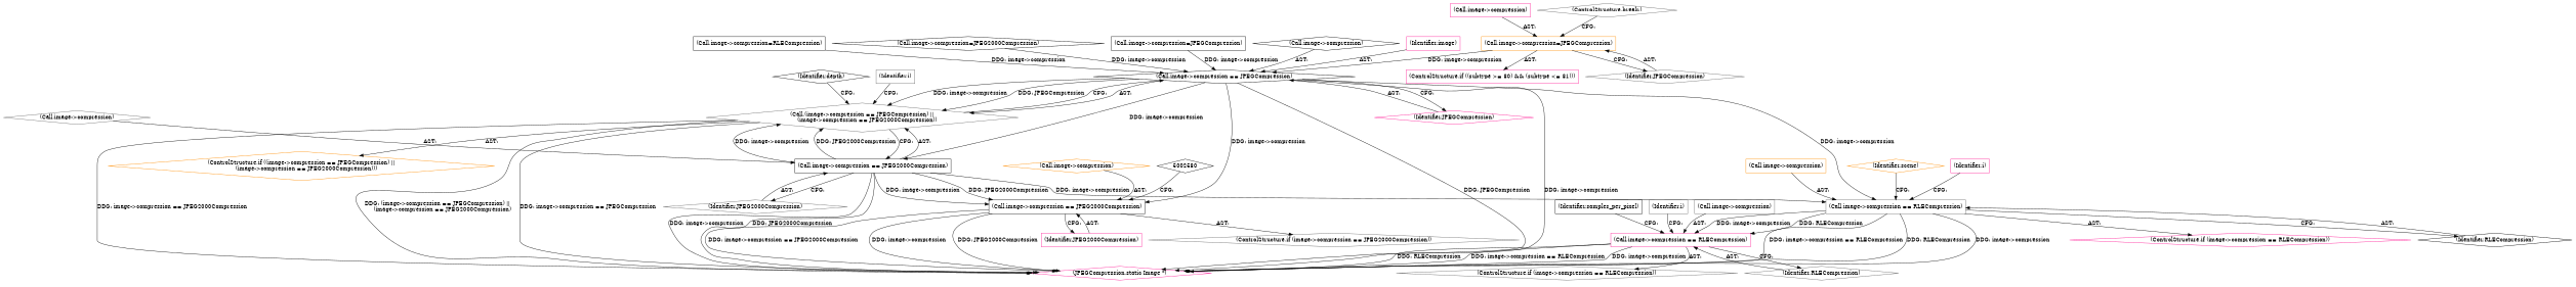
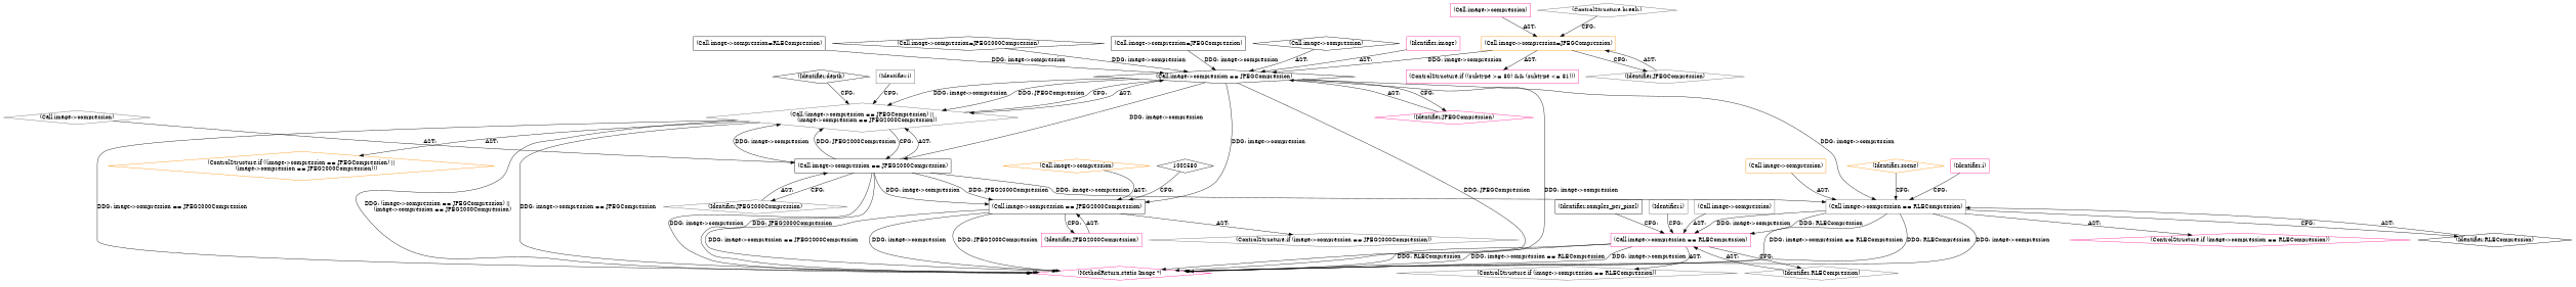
  digraph {
    node [color=gray40 shape=diamond]
    n1 [color=darkorange label="(Call,image->compression=JPEGCompression)" shape=box]
    n2 [color=black label="(Call,image->compression == JPEGCompression)"]
    n3 [color=deeppink label="(ControlStructure,if ((subtype >= 80) && (subtype <= 81)))" shape=box]
    n4 [label="(Identifier,JPEGCompression)"]
    n5 [label="(Call,(image->compression == JPEGCompression) ||\n      (image->compression == JPEG2000Compression))"]
    n6 [color=black label="(Call,image->compression == JPEG2000Compression)" shape=box]
    n7 [color=black label="(Call,image->compression == JPEG2000Compression)" shape=box]
    n8 [label="(Call,image->compression == RLECompression)" shape=box]
-   n9 [color=deeppink label="(JPEGCompression,static Image *)"]
+   n9 [color=deeppink label="(MethodReturn,static Image *)"]
    n10 [color=deeppink label="(Identifier,JPEGCompression)"]
    n11 [color=darkorange label="(ControlStructure,if ((image->compression == JPEGCompression) ||\n      (image->compression == JPEG2000Compression)))"]
    n12 [label="(Identifier,JPEG2000Compression)"]
    n13 [label="(ControlStructure,if (image->compression == JPEG2000Compression))"]
    n14 [color=deeppink label="(Identifier,JPEG2000Compression)" shape=box]
    n15 [color=deeppink label="(Call,image->compression == RLECompression)" shape=box]
    n16 [color=deeppink label="(ControlStructure,if (image->compression == RLECompression))"]
    n17 [color=black label="(Identifier,RLECompression)"]
    n18 [label="(Identifier,RLECompression)"]
    n19 [label="(ControlStructure,if (image->compression == RLECompression))"]
    n20 [color=deeppink label="(Identifier,image)" shape=box]
    n21 [color=black label="(Call,image->compression=RLECompression)" shape=box]
    n22 [color=black label="(Identifier,samples_per_pixel)" shape=box]
    n23 [label="(Identifier,i)" shape=box]
    n24 [color=deeppink label="(Call,image->compression)" shape=box]
    n25 [color=darkorange label="(Identifier,scene)"]
    n26 [color=black label="(Identifier,depth)"]
    n27 [color=deeppink label="(Identifier,i)" shape=box]
    n28 [label="(Identifier,i)" shape=box]
    n29 [color=darkorange label="(Call,image->compression)"]
    n30 [color=darkorange label="(Call,image->compression)" shape=box]
    n31 [color=black label="(Call,image->compression=JPEG2000Compression)"]
    n32 [color=black label="(Call,image->compression=JPEGCompression)" shape=box]
    n33 [label="(ControlStructure,break;)"]
    n34 [label="(Call,image->compression)"]
    n35 [color=black label="(Call,image->compression)"]
    n36 [label="(Call,image->compression)" shape=box]
-   1002580 [color=black label=5002580]
+   1002580 [color=black]
    n1 -> n2 [label="DDG: image->compression"]
    n1 -> n3 [label="AST: "]
    n1 -> n4 [label="CFG: "]
    n2 -> n5 [label="AST: "]
    n2 -> n5 [label="DDG: image->compression"]
    n2 -> n5 [label="DDG: JPEGCompression"]
    n2 -> n6 [label="DDG: image->compression"]
    n2 -> n7 [label="DDG: image->compression"]
    n2 -> n8 [label="DDG: image->compression"]
    n2 -> n9 [label="DDG: JPEGCompression"]
    n2 -> n9 [label="DDG: image->compression"]
    n2 -> n10 [label="CFG: "]
    n4 -> n1 [label="AST: "]
    n5 -> n2 [label="CFG: "]
    n5 -> n6 [label="CFG: "]
    n5 -> n9 [label="DDG: image->compression == JPEGCompression"]
    n5 -> n9 [label="DDG: (image->compression == JPEGCompression) ||\n      (image->compression == JPEG2000Compression)"]
    n5 -> n9 [label="DDG: image->compression == JPEG2000Compression"]
    n5 -> n11 [label="AST: "]
    n6 -> n5 [label="AST: "]
    n6 -> n5 [label="DDG: image->compression"]
    n6 -> n5 [label="DDG: JPEG2000Compression"]
    n6 -> n7 [label="DDG: image->compression"]
    n6 -> n7 [label="DDG: JPEG2000Compression"]
    n6 -> n8 [label="DDG: image->compression"]
    n6 -> n9 [label="DDG: JPEG2000Compression"]
    n6 -> n9 [label="DDG: image->compression"]
    n6 -> n12 [label="CFG: "]
    n7 -> n9 [label="DDG: image->compression == JPEG2000Compression"]
    n7 -> n9 [label="DDG: image->compression"]
    n7 -> n9 [label="DDG: JPEG2000Compression"]
    n7 -> n13 [label="AST: "]
    n7 -> n14 [label="CFG: "]
    n8 -> n9 [label="DDG: image->compression == RLECompression"]
    n8 -> n9 [label="DDG: RLECompression"]
    n8 -> n9 [label="DDG: image->compression"]
    n8 -> n15 [label="DDG: image->compression"]
    n8 -> n15 [label="DDG: RLECompression"]
    n8 -> n16 [label="AST: "]
    n8 -> n17 [label="CFG: "]
    n10 -> n2 [label="AST: "]
    n12 -> n6 [label="AST: "]
    n14 -> n7 [label="AST: "]
    n15 -> n9 [label="DDG: image->compression == RLECompression"]
    n15 -> n9 [label="DDG: image->compression"]
    n15 -> n9 [label="DDG: RLECompression"]
    n15 -> n18 [label="CFG: "]
    n15 -> n19 [label="AST: "]
    n17 -> n8 [label="AST: "]
    n18 -> n15 [label="AST: "]
    n20 -> n2 [label="AST: "]
    n21 -> n2 [label="DDG: image->compression"]
    n22 -> n15 [label="CFG: "]
    n23 -> n5 [label="CFG: "]
    n24 -> n1 [label="AST: "]
    n25 -> n8 [label="CFG: "]
    n26 -> n5 [label="CFG: "]
    n27 -> n8 [label="CFG: "]
    n28 -> n15 [label="CFG: "]
    n29 -> n7 [label="AST: "]
    n30 -> n8 [label="AST: "]
    n31 -> n2 [label="DDG: image->compression"]
    n32 -> n2 [label="DDG: image->compression"]
    n33 -> n1 [label="CFG: "]
    n34 -> n6 [label="AST: "]
    n35 -> n2 [label="AST: "]
    n36 -> n15 [label="AST: "]
    1002580 -> n7 [label="CFG: "]
  }
